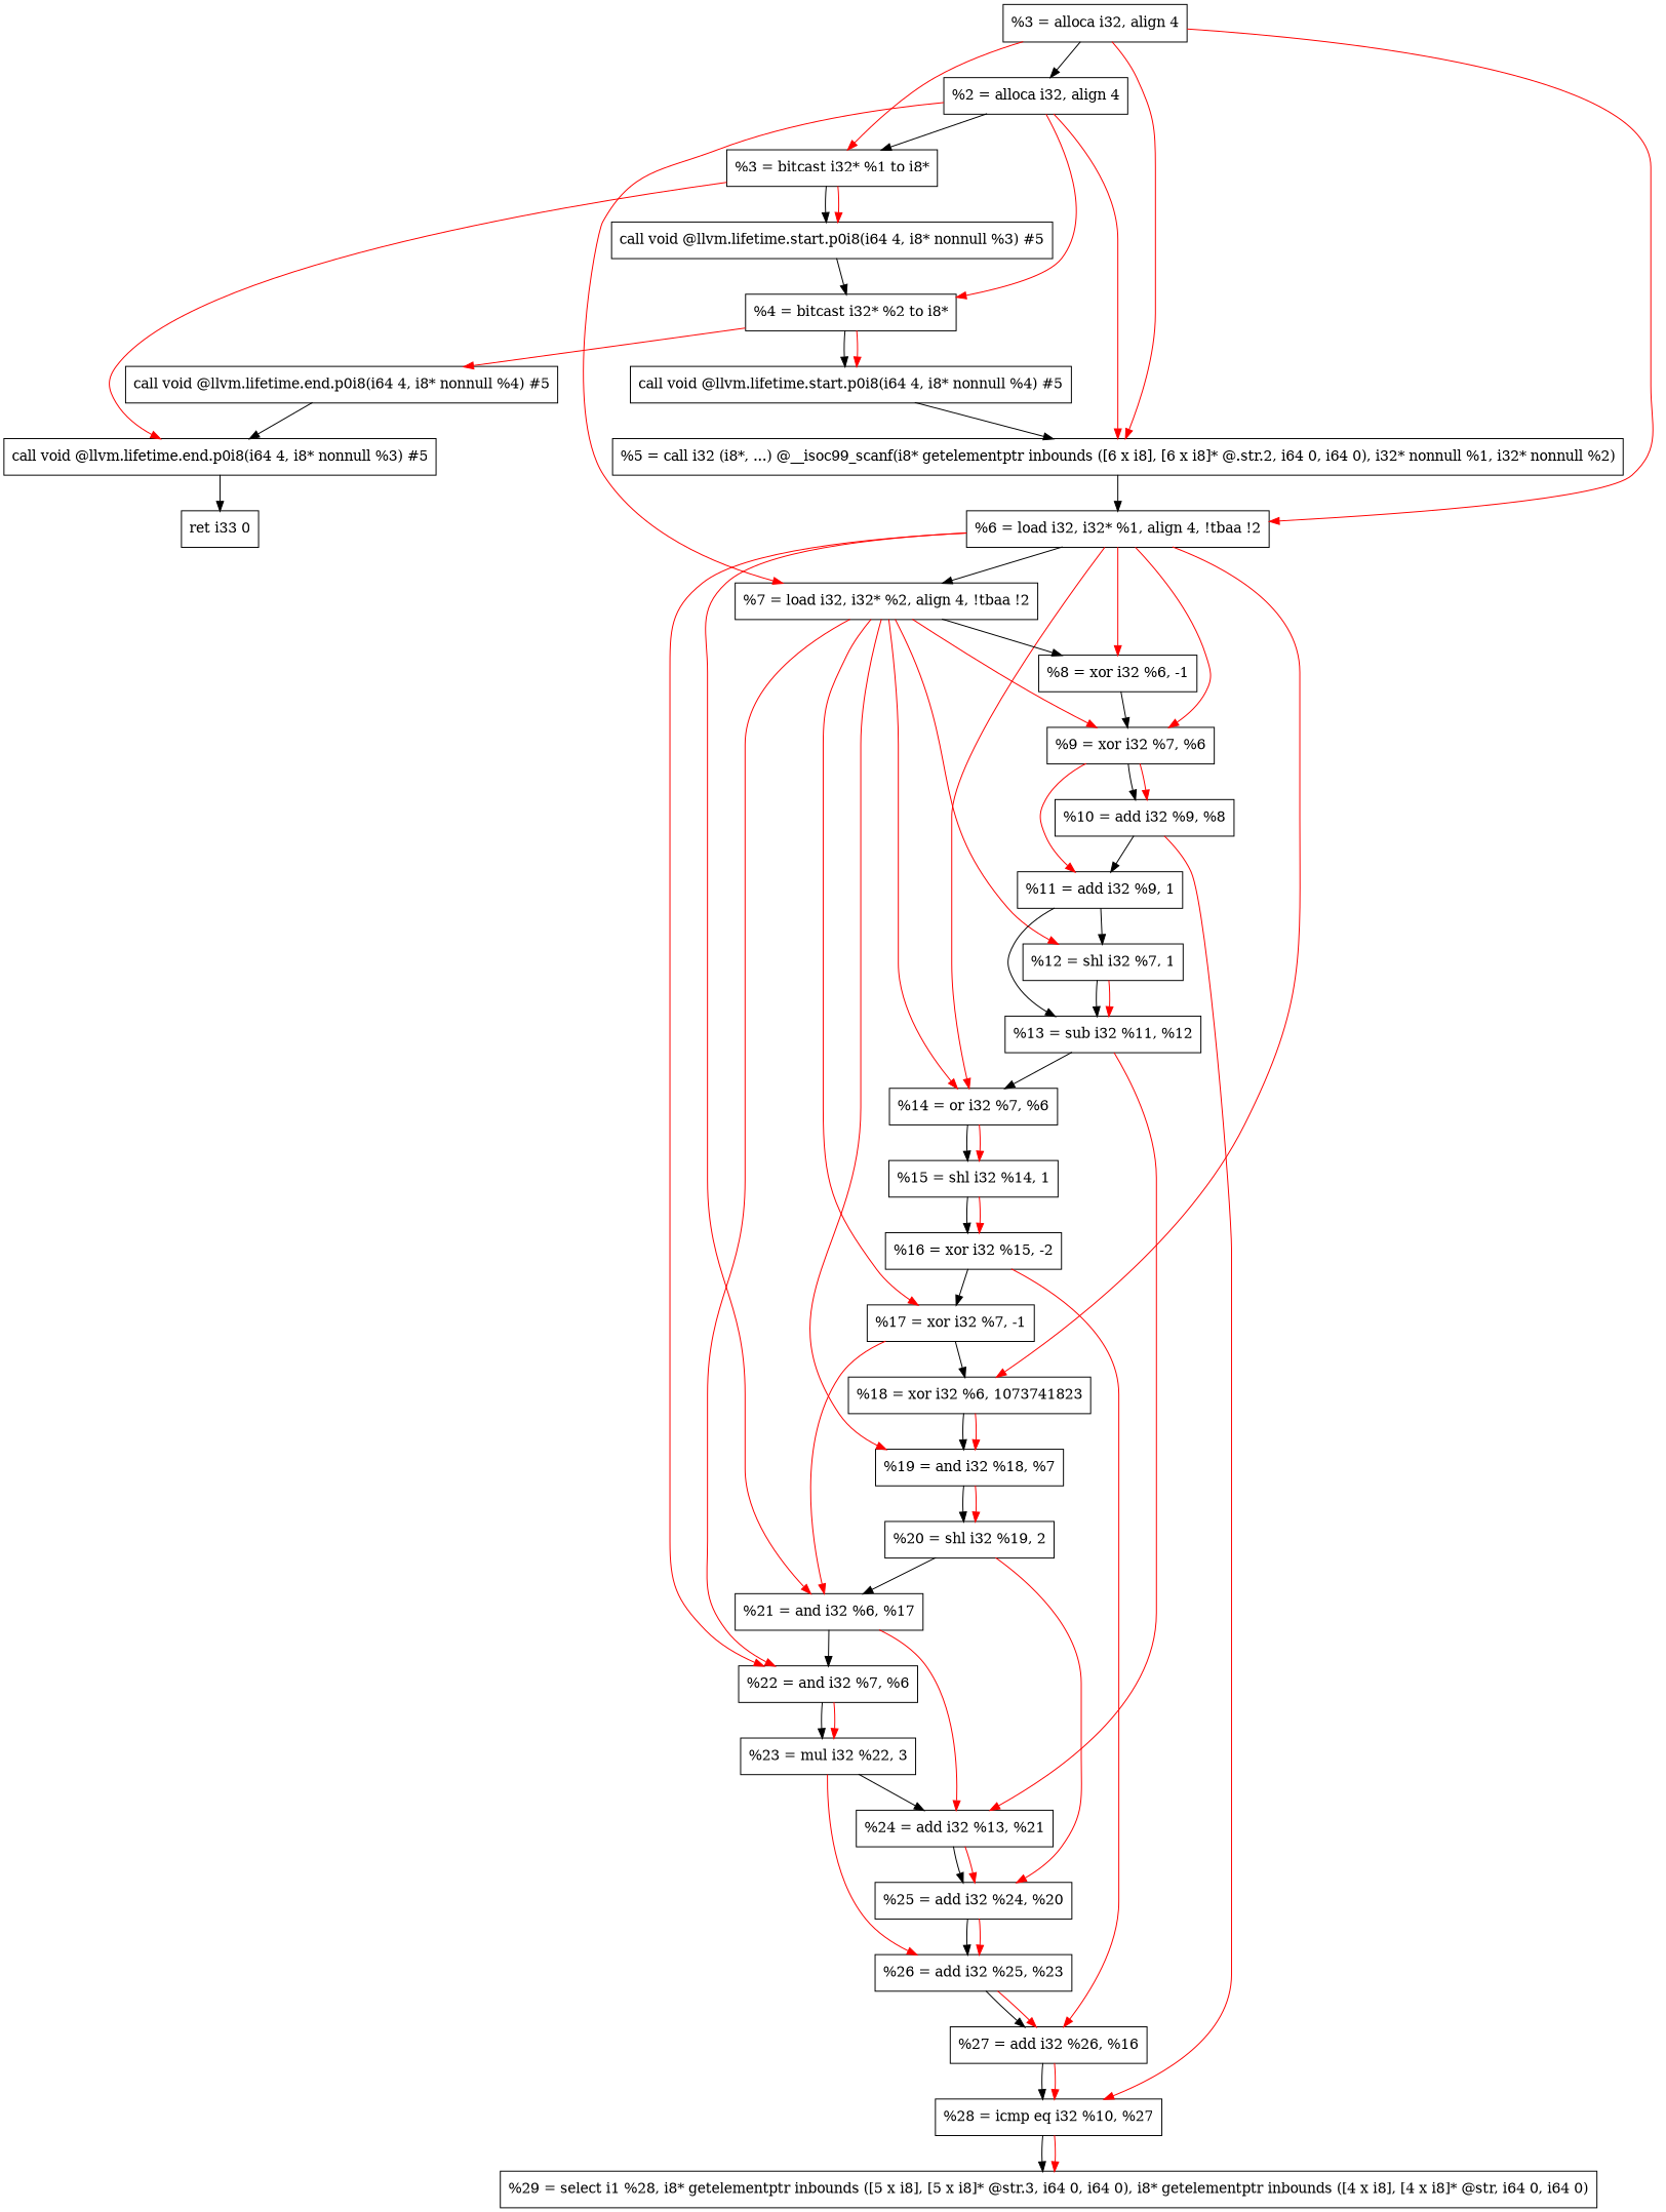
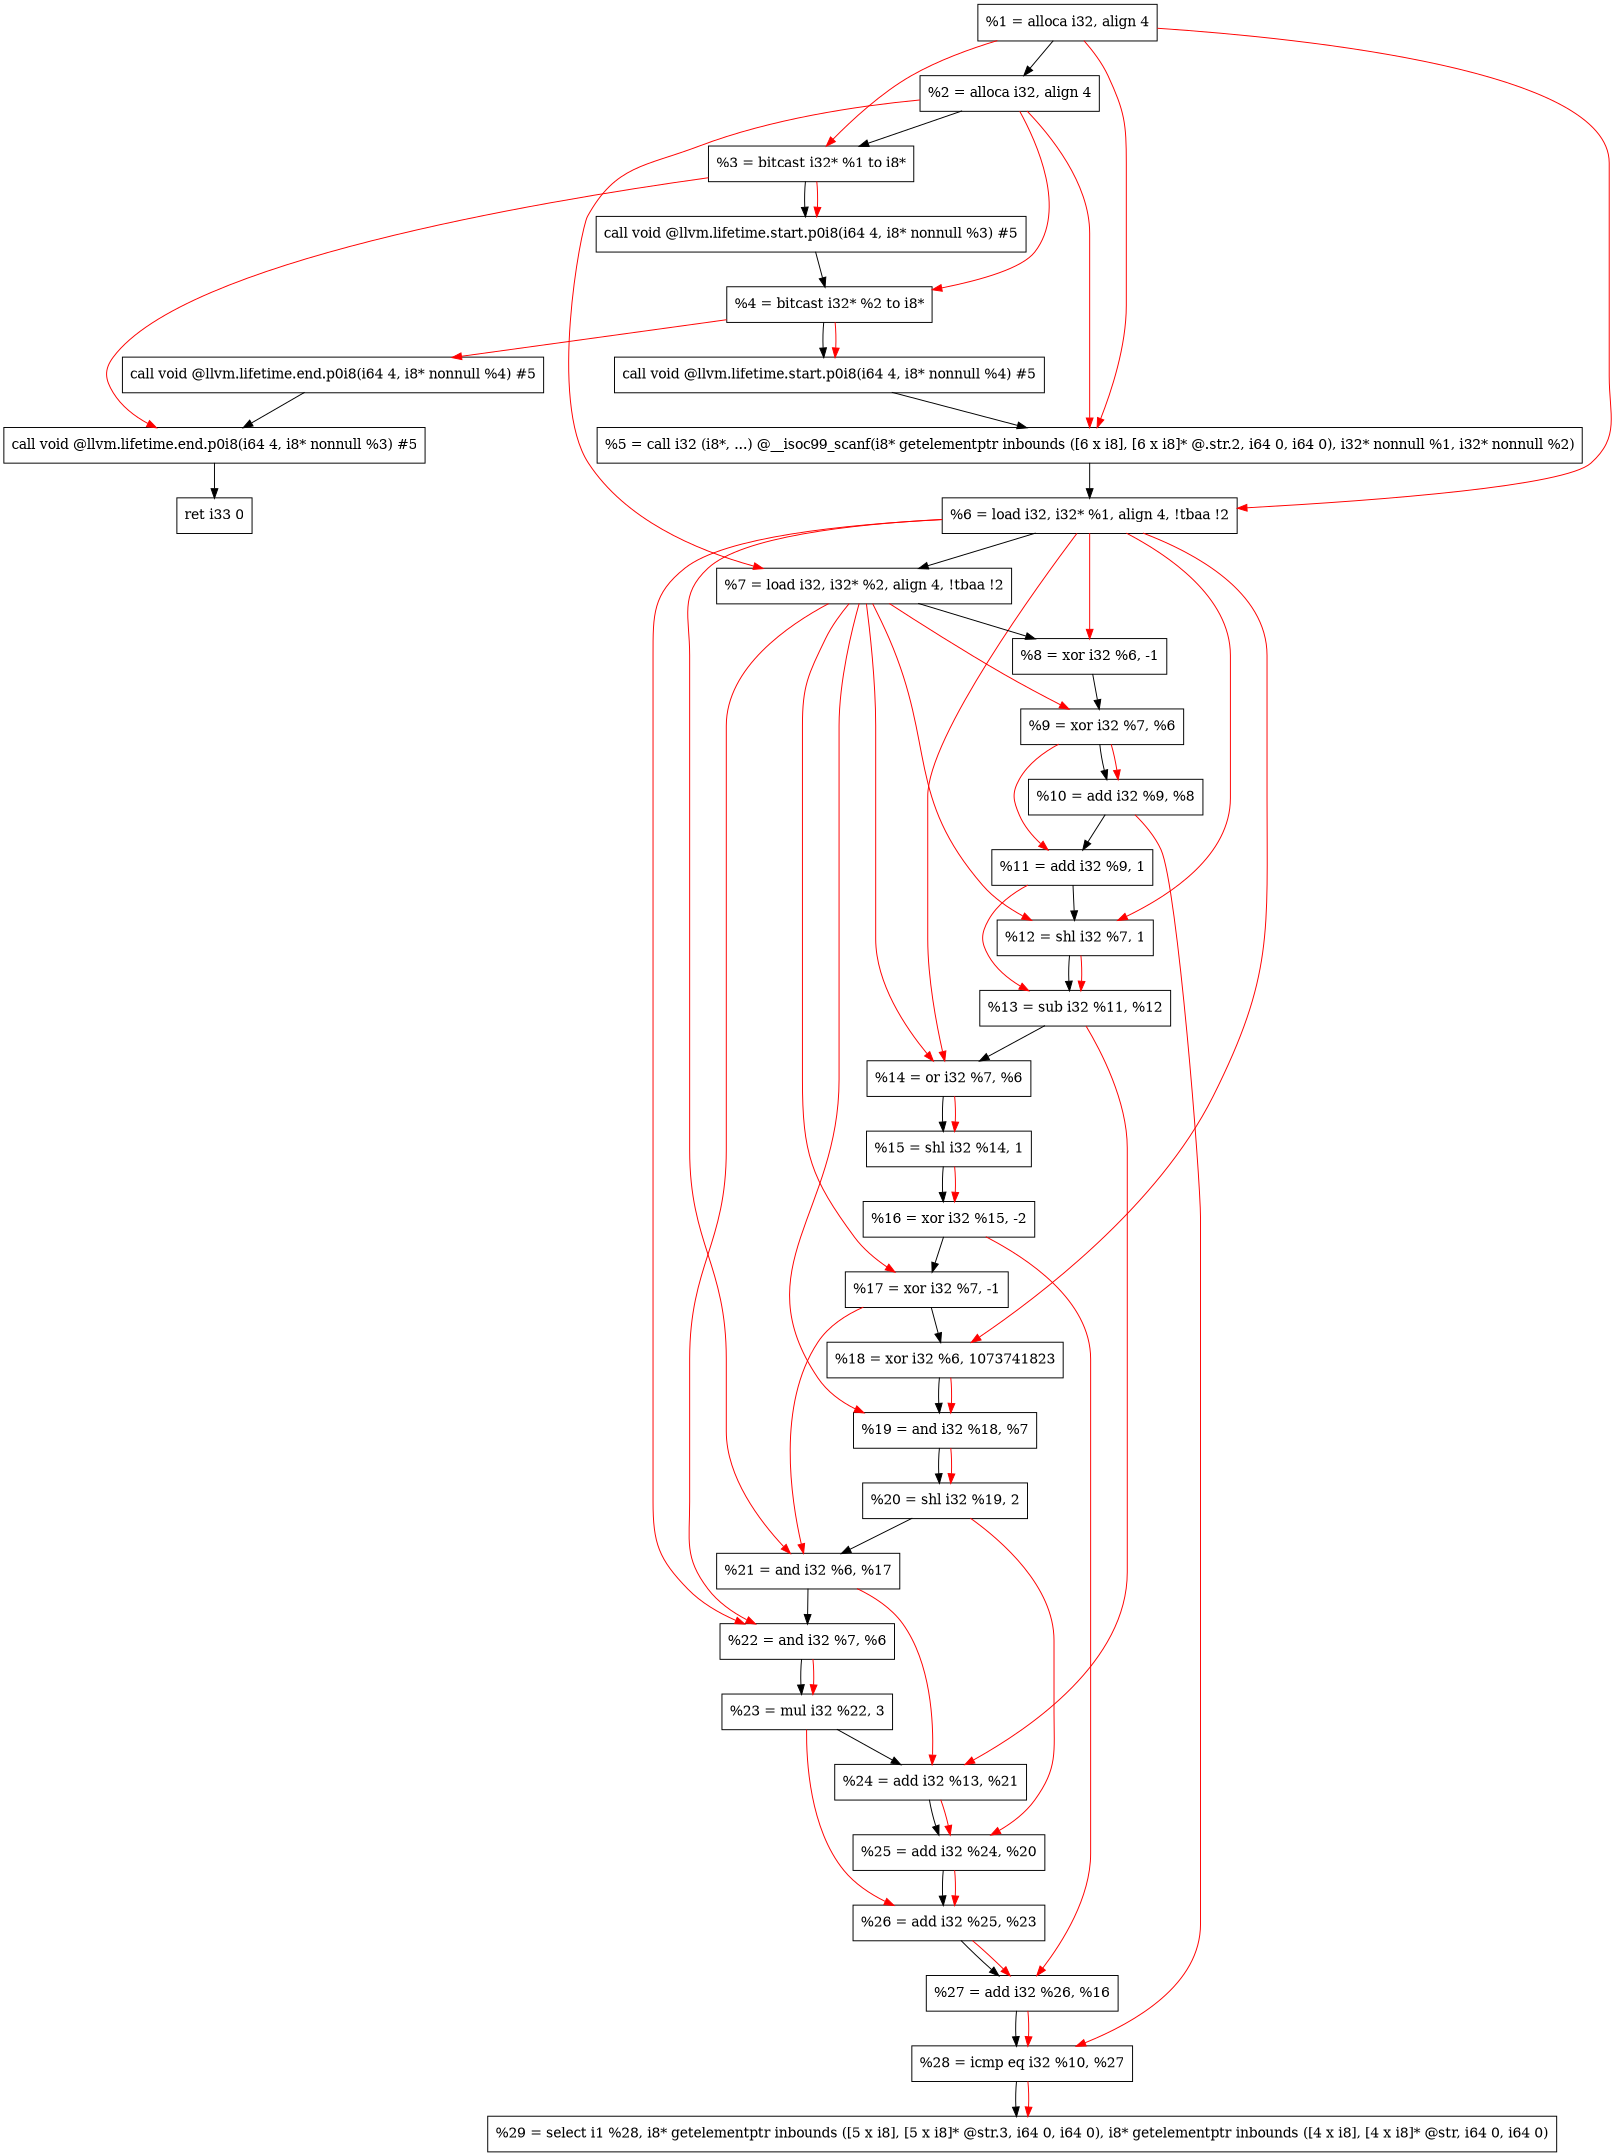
  digraph {
    fontname="DejaVu Serif"
    node [fontname="DejaVu Serif" shape=record]
    edge [fontname="DejaVu Serif" color=red]
-   n1 [label="%3 = alloca i32, align 4"]
+   n1 [label="  %1 = alloca i32, align 4"]
    n2 [label="  %2 = alloca i32, align 4"]
    n3 [label="  %3 = bitcast i32* %1 to i8*"]
    n4 [label="  %5 = call i32 (i8*, ...) @__isoc99_scanf(i8* getelementptr inbounds ([6 x i8], [6 x i8]* @.str.2, i64 0, i64 0), i32* nonnull %1, i32* nonnull %2)"]
    n5 [label="  %6 = load i32, i32* %1, align 4, !tbaa !2"]
    n6 [label="  %4 = bitcast i32* %2 to i8*"]
    n7 [label="  %7 = load i32, i32* %2, align 4, !tbaa !2"]
    n8 [label="  call void @llvm.lifetime.start.p0i8(i64 4, i8* nonnull %3) #5"]
    n9 [label="  call void @llvm.lifetime.end.p0i8(i64 4, i8* nonnull %3) #5"]
    n10 [label="  %8 = xor i32 %6, -1"]
    n11 [label="  %9 = xor i32 %7, %6"]
    n12 [label="  %14 = or i32 %7, %6"]
    n13 [label="  %18 = xor i32 %6, 1073741823"]
    n14 [label="  %21 = and i32 %6, %17"]
    n15 [label="  %22 = and i32 %7, %6"]
    n16 [label="  call void @llvm.lifetime.start.p0i8(i64 4, i8* nonnull %4) #5"]
    n17 [label="  call void @llvm.lifetime.end.p0i8(i64 4, i8* nonnull %4) #5"]
    n18 [label="  %12 = shl i32 %7, 1"]
    n19 [label="  %17 = xor i32 %7, -1"]
    n20 [label="  %19 = and i32 %18, %7"]
    n21 [label="ret i33 0"]
    n22 [label="  %10 = add i32 %9, %8"]
    n23 [label="  %11 = add i32 %9, 1"]
    n24 [label="  %15 = shl i32 %14, 1"]
    n25 [label="  %24 = add i32 %13, %21"]
    n26 [label="  %23 = mul i32 %22, 3"]
    n27 [label="  %13 = sub i32 %11, %12"]
    n28 [label="  %20 = shl i32 %19, 2"]
    n29 [label="  %28 = icmp eq i32 %10, %27"]
    n30 [label="  %29 = select i1 %28, i8* getelementptr inbounds ([5 x i8], [5 x i8]* @str.3, i64 0, i64 0), i8* getelementptr inbounds ([4 x i8], [4 x i8]* @str, i64 0, i64 0)"]
    n31 [label="  %25 = add i32 %24, %20"]
    n32 [label="  %16 = xor i32 %15, -2"]
    n33 [label="  %27 = add i32 %26, %16"]
    n34 [label="  %26 = add i32 %25, %23"]
    n1 -> n2 [color=""]
    n1 -> n3
    n1 -> n4
    n1 -> n5
    n2 -> n3 [color=""]
    n2 -> n4
    n2 -> n6
    n2 -> n7
    n3 -> n8 [color=""]
    n3 -> n8
    n3 -> n9
    n4 -> n5 [color=""]
    n5 -> n7 [color=""]
    n5 -> n10
-   n5 -> n11
+   n5 -> n18
    n5 -> n12
    n5 -> n13
    n5 -> n14
    n5 -> n15
    n6 -> n16 [color=""]
    n6 -> n16
    n6 -> n17
    n7 -> n10 [color=""]
    n7 -> n11
    n7 -> n12
    n7 -> n15
    n7 -> n18
    n7 -> n19
    n7 -> n20
    n8 -> n6 [color=""]
    n9 -> n21 [color=""]
    n10 -> n11 [color=""]
    n11 -> n22 [color=""]
    n11 -> n22
    n11 -> n23
    n12 -> n24 [color=""]
    n12 -> n24
    n13 -> n20 [color=""]
    n13 -> n20
    n14 -> n15 [color=""]
    n14 -> n25
    n15 -> n26 [color=""]
    n15 -> n26
    n16 -> n4 [color=""]
    n17 -> n9 [color=""]
    n18 -> n27 [color=""]
    n18 -> n27
    n19 -> n13 [color=""]
    n19 -> n14
    n20 -> n28 [color=""]
    n20 -> n28
    n22 -> n23 [color=""]
    n22 -> n29
    n23 -> n18 [color=""]
-   n23 -> n27 [color=black]
+   n23 -> n27
    n24 -> n32 [color=""]
    n24 -> n32
    n25 -> n31 [color=""]
    n25 -> n31
    n26 -> n25 [color=""]
    n26 -> n34
    n27 -> n12 [color=""]
    n27 -> n25
    n28 -> n14 [color=""]
    n28 -> n31
    n29 -> n30 [color=""]
    n29 -> n30
    n31 -> n34 [color=""]
    n31 -> n34
    n32 -> n19 [color=""]
    n32 -> n33
    n33 -> n29 [color=""]
    n33 -> n29
    n34 -> n33 [color=""]
    n34 -> n33
  }
